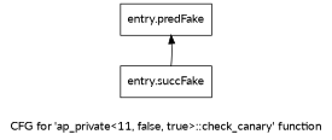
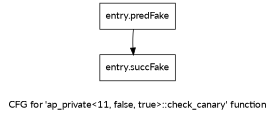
  digraph {
    label="CFG for 'ap_private\<11, false, true\>::check_canary' function"
    fontname=Lato
    node [shape=record fontname=Lato]
    n1 [label="{entry.predFake}"]
    n2 [filename="/tools/Xilinx/Vitis_HLS/2022.1/include/etc/ap_private.h" label="{entry.succFake}" linenumber=1430]
-   n2 -> n1 [execusionnum=3200 filename="/tools/Xilinx/Vitis_HLS/2022.1/include/etc/ap_private.h" fontname=Lato]
+   n1 -> n2 [execusionnum=3200 filename="/tools/Xilinx/Vitis_HLS/2022.1/include/etc/ap_private.h" fontname=Lato]
  }
